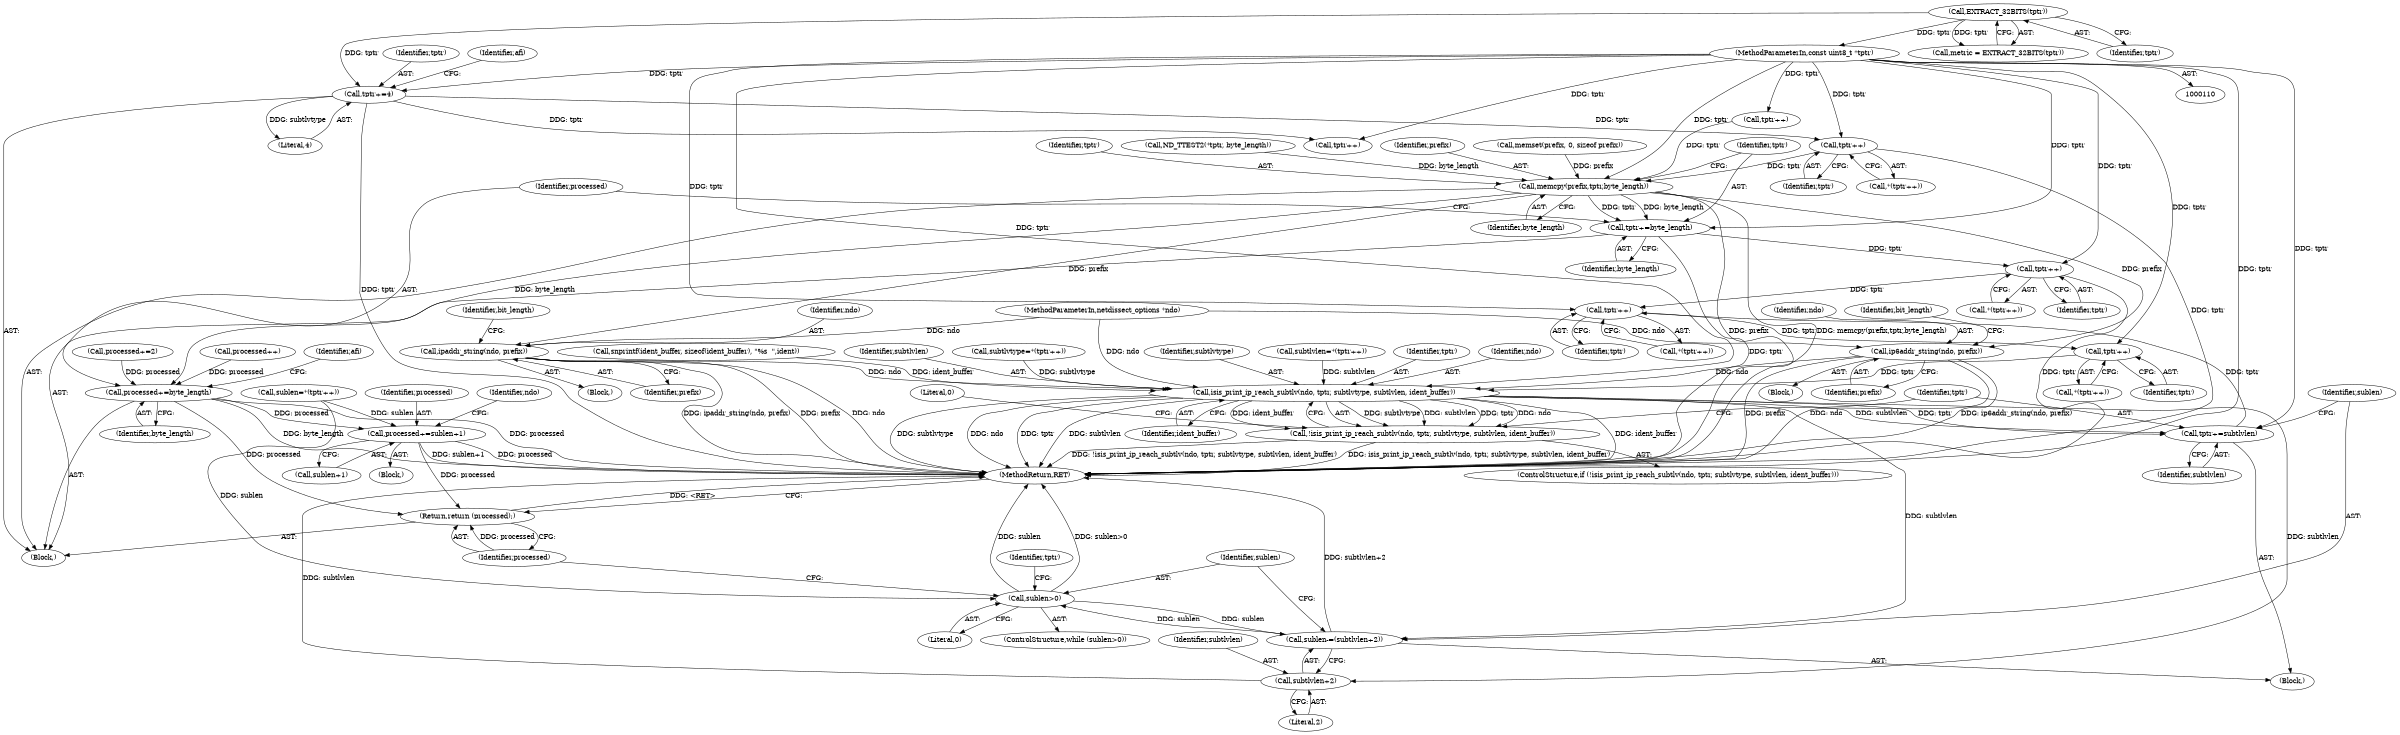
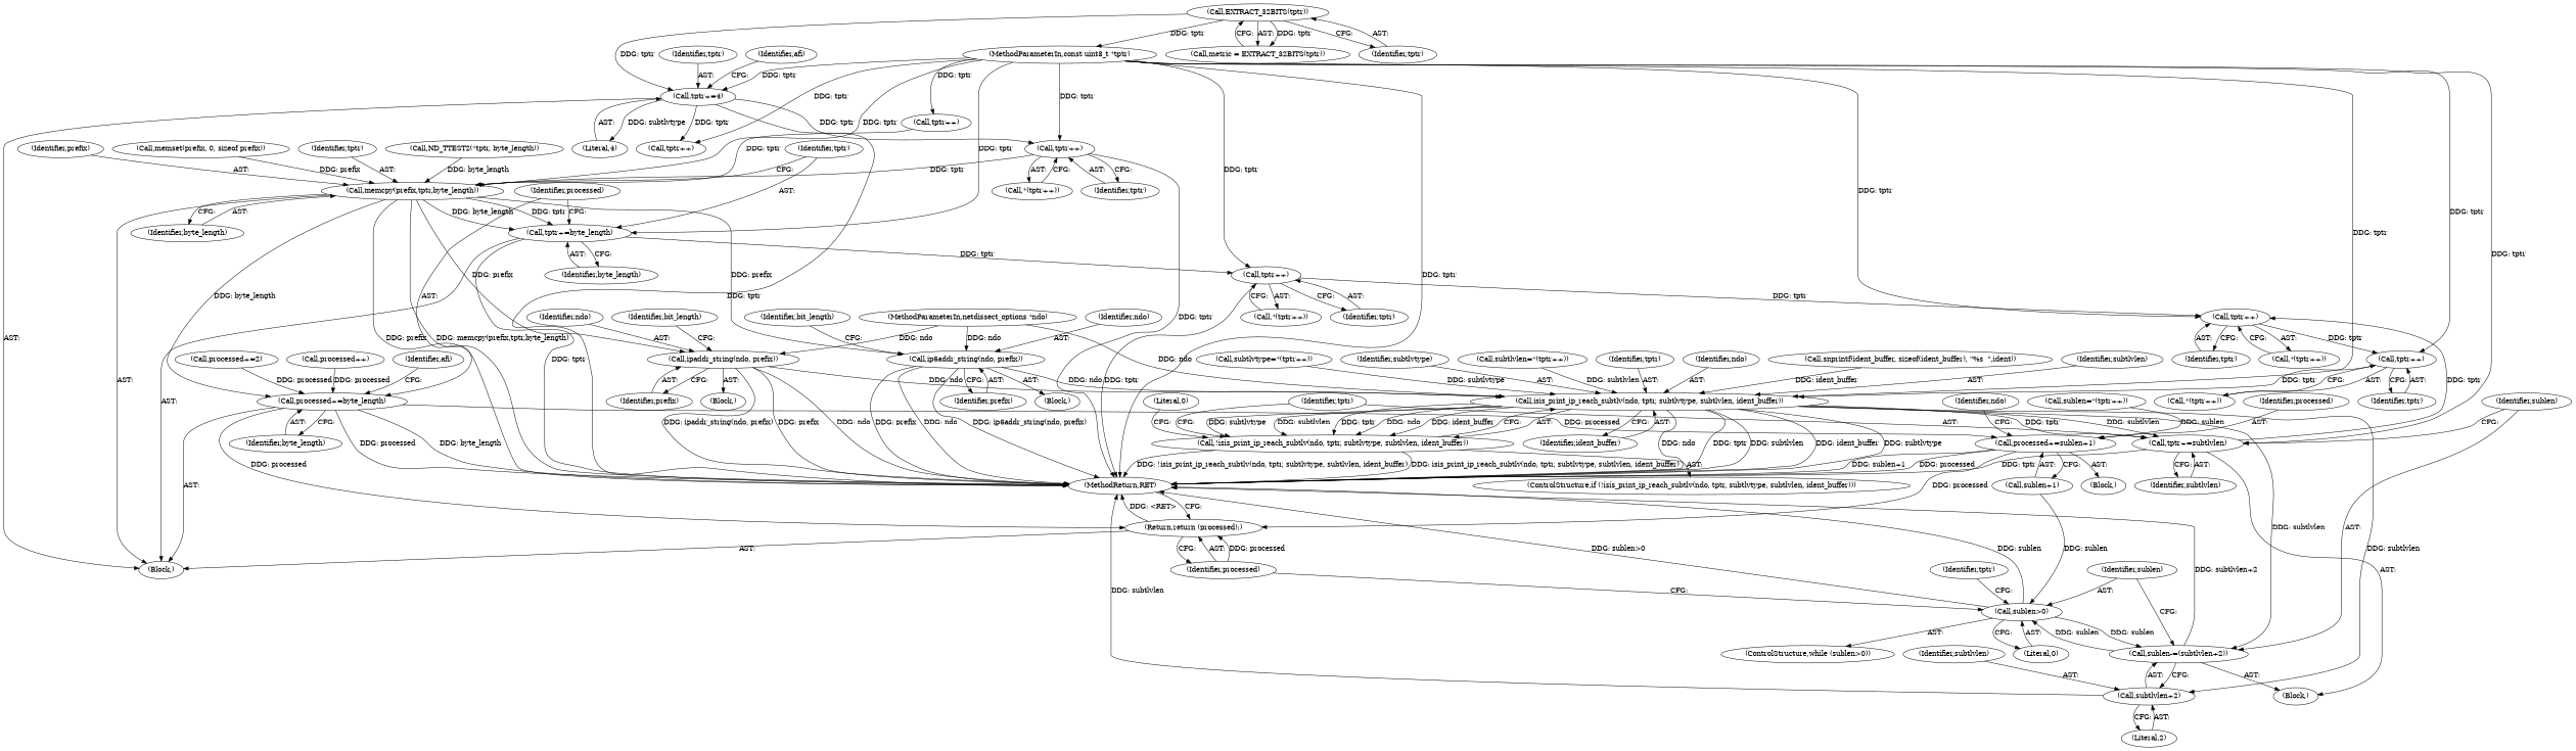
  digraph {
    n1 [label="(Call,tptr++)"]
    n2 [label="(Call,memcpy(prefix,tptr,byte_length))"]
    n3 [label="(MethodReturn,RET)"]
    n4 [label="(Identifier,tptr)"]
    n5 [label="(Call,*(tptr++))"]
    n6 [label="(Block,)"]
    n7 [label="(Call,tptr+=byte_length)"]
    n8 [label="(Call,processed+=byte_length)"]
    n9 [label="(Call,ipaddr_string(ndo, prefix))"]
    n10 [label="(Call,ip6addr_string(ndo, prefix))"]
    n11 [label="(Identifier,byte_length)"]
    n12 [label="(Return,return (processed);)"]
    n13 [label="(Call,tptr+=4)"]
    n14 [label="(Literal,4)"]
    n15 [label="(Call,tptr++)"]
    n16 [label="(Call,EXTRACT_32BITS(tptr))"]
    n17 [label="(Call,metric = EXTRACT_32BITS(tptr))"]
    n18 [label="(Identifier,tptr)"]
    n19 [label="(MethodParameterIn,const uint8_t *tptr)"]
    n20 [label="(Call,tptr++)"]
    n21 [label="(Call,tptr++)"]
    n22 [label="(Call,tptr++)"]
    n23 [label="(Call,isis_print_ip_reach_subtlv(ndo, tptr, subtlvtype, subtlvlen, ident_buffer))"]
    n24 [label="(Call,tptr+=subtlvlen)"]
    n25 [label="(Call,tptr++)"]
-   1000110
    n27 [label="(Identifier,byte_length)"]
    n28 [label="(Identifier,tptr)"]
    n29 [label="(Call,*(tptr++))"]
    n30 [label="(Identifier,tptr)"]
    n31 [label="(Call,*(tptr++))"]
    n32 [label="(Call,*(tptr++))"]
    n33 [label="(Identifier,tptr)"]
    n34 [label="(Call,!isis_print_ip_reach_subtlv(ndo, tptr, subtlvtype, subtlvlen, ident_buffer))"]
    n35 [label="(Call,sublen-=(subtlvlen+2))"]
    n36 [label="(Call,subtlvlen+2)"]
    n37 [label="(Identifier,ident_buffer)"]
    n38 [label="(Identifier,subtlvlen)"]
    n39 [label="(Block,)"]
    n40 [label="(Call,processed+=sublen+1)"]
    n41 [label="(Identifier,byte_length)"]
    n42 [label="(Block,)"]
    n43 [label="(Identifier,prefix)"]
    n44 [label="(Block,)"]
    n45 [label="(Identifier,prefix)"]
    n46 [label="(ControlStructure,if (!isis_print_ip_reach_subtlv(ndo, tptr, subtlvtype, subtlvlen, ident_buffer)))"]
    n47 [label="(Call,sublen>0)"]
    n48 [label="(Literal,2)"]
    n49 [label="(Literal,0)"]
    n50 [label="(ControlStructure,while (sublen>0))"]
    n51 [label="(Block,)"]
    n52 [label="(Call,sublen+1)"]
    n53 [label="(Identifier,processed)"]
    n54 [label="(Call,memset(prefix, 0, sizeof prefix))"]
    n55 [label="(Identifier,ndo)"]
    n56 [label="(Identifier,tptr)"]
    n57 [label="(Identifier,subtlvtype)"]
    n58 [label="(Identifier,tptr)"]
    n59 [label="(Identifier,processed)"]
    n60 [label="(MethodParameterIn,netdissect_options *ndo)"]
    n61 [label="(Literal,0)"]
    n62 [label="(Call,subtlvlen=*(tptr++))"]
    n63 [label="(Call,processed++)"]
    n64 [label="(Identifier,tptr)"]
    n65 [label="(Identifier,afi)"]
    n66 [label="(Identifier,tptr)"]
    n67 [label="(Identifier,bit_length)"]
    n68 [label="(Call,ND_TTEST2(*tptr, byte_length))"]
    n69 [label="(Identifier,prefix)"]
    n70 [label="(Identifier,processed)"]
    n71 [label="(Call,processed+=2)"]
    n72 [label="(Identifier,tptr)"]
    n73 [label="(Identifier,ndo)"]
    n74 [label="(Identifier,ndo)"]
    n75 [label="(Identifier,ndo)"]
    n76 [label="(Identifier,afi)"]
    n77 [label="(Identifier,bit_length)"]
    n78 [label="(Identifier,tptr)"]
    n79 [label="(Call,sublen=*(tptr++))"]
    n80 [label="(Identifier,sublen)"]
    n81 [label="(Call,snprintf(ident_buffer, sizeof(ident_buffer), \"%s  \",ident))"]
    n82 [label="(Identifier,subtlvlen)"]
    n83 [label="(Identifier,subtlvlen)"]
    n84 [label="(Call,subtlvtype=*(tptr++))"]
    n85 [label="(Identifier,sublen)"]
    n1 -> n2 [label="DDG: tptr"]
    n1 -> n3 [label="DDG: tptr"]
    n1 -> n4 [label="CFG: "]
    n1 -> n5 [label="AST: "]
    n2 -> n3 [label="DDG: prefix"]
    n2 -> n3 [label="DDG: memcpy(prefix,tptr,byte_length)"]
    n2 -> n6 [label="AST: "]
    n2 -> n7 [label="DDG: byte_length"]
    n2 -> n7 [label="DDG: tptr"]
    n2 -> n8 [label="DDG: byte_length"]
    n2 -> n9 [label="DDG: prefix"]
    n2 -> n10 [label="DDG: prefix"]
    n2 -> n11 [label="CFG: "]
    n3 -> n12 [label="CFG: "]
    n4 -> n1 [label="AST: "]
    n5 -> n1 [label="CFG: "]
    n7 -> n3 [label="DDG: tptr"]
    n7 -> n6 [label="AST: "]
    n7 -> n20 [label="DDG: tptr"]
    n7 -> n27 [label="CFG: "]
    n8 -> n3 [label="DDG: byte_length"]
    n8 -> n3 [label="DDG: processed"]
    n8 -> n6 [label="AST: "]
    n8 -> n12 [label="DDG: processed"]
    n8 -> n40 [label="DDG: processed"]
    n8 -> n41 [label="CFG: "]
    n9 -> n3 [label="DDG: prefix"]
    n9 -> n3 [label="DDG: ndo"]
    n9 -> n3 [label="DDG: ipaddr_string(ndo, prefix)"]
    n9 -> n23 [label="DDG: ndo"]
    n9 -> n42 [label="AST: "]
    n9 -> n43 [label="CFG: "]
    n10 -> n3 [label="DDG: prefix"]
    n10 -> n3 [label="DDG: ndo"]
    n10 -> n3 [label="DDG: ip6addr_string(ndo, prefix)"]
    n10 -> n23 [label="DDG: ndo"]
    n10 -> n44 [label="AST: "]
    n10 -> n45 [label="CFG: "]
    n11 -> n2 [label="AST: "]
    n12 -> n3 [label="DDG: <RET>"]
    n12 -> n6 [label="AST: "]
    n12 -> n53 [label="CFG: "]
    n13 -> n1 [label="DDG: tptr"]
    n13 -> n3 [label="DDG: tptr"]
    n13 -> n6 [label="AST: "]
    n13 -> n14 [label="DDG: subtlvtype"]
    n13 -> n15 [label="DDG: tptr"]
    n14 -> n13 [label="AST: "]
    n16 -> n13 [label="DDG: tptr"]
    n16 -> n17 [label="AST: "]
    n16 -> n17 [label="DDG: tptr"]
    n16 -> n18 [label="CFG: "]
    n16 -> n19 [label="DDG: tptr"]
    n17 -> n16 [label="CFG: "]
    n18 -> n16 [label="AST: "]
    n19 -> n1 [label="DDG: tptr"]
    n19 -> n2 [label="DDG: tptr"]
    n19 -> n3 [label="DDG: tptr"]
    n19 -> n7 [label="DDG: tptr"]
    n19 -> n13 [label="DDG: tptr"]
    n19 -> n15 [label="DDG: tptr"]
    n19 -> n20 [label="DDG: tptr"]
    n19 -> n21 [label="DDG: tptr"]
    n19 -> n22 [label="DDG: tptr"]
    n19 -> n23 [label="DDG: tptr"]
    n19 -> n24 [label="DDG: tptr"]
    n19 -> n25 [label="DDG: tptr"]
-   n19 -> 1000110 [label="AST: "]
    n20 -> n3 [label="DDG: tptr"]
    n20 -> n21 [label="DDG: tptr"]
    n20 -> n28 [label="CFG: "]
    n20 -> n29 [label="AST: "]
    n21 -> n22 [label="DDG: tptr"]
    n21 -> n30 [label="CFG: "]
    n21 -> n31 [label="AST: "]
    n22 -> n23 [label="DDG: tptr"]
    n22 -> n32 [label="AST: "]
    n22 -> n33 [label="CFG: "]
    n23 -> n3 [label="DDG: ident_buffer"]
    n23 -> n3 [label="DDG: subtlvtype"]
    n23 -> n3 [label="DDG: ndo"]
    n23 -> n3 [label="DDG: tptr"]
    n23 -> n3 [label="DDG: subtlvlen"]
    n23 -> n24 [label="DDG: subtlvlen"]
    n23 -> n24 [label="DDG: tptr"]
    n23 -> n34 [label="AST: "]
    n23 -> n34 [label="DDG: subtlvtype"]
    n23 -> n34 [label="DDG: subtlvlen"]
    n23 -> n34 [label="DDG: tptr"]
    n23 -> n34 [label="DDG: ndo"]
    n23 -> n34 [label="DDG: ident_buffer"]
    n23 -> n35 [label="DDG: subtlvlen"]
    n23 -> n36 [label="DDG: subtlvlen"]
    n23 -> n37 [label="CFG: "]
+   n24 -> n3 [label="DDG: tptr"]
    n24 -> n21 [label="DDG: tptr"]
    n24 -> n38 [label="CFG: "]
    n24 -> n39 [label="AST: "]
    n25 -> n2 [label="DDG: tptr"]
    n27 -> n7 [label="AST: "]
    n28 -> n20 [label="AST: "]
    n29 -> n20 [label="CFG: "]
    n30 -> n21 [label="AST: "]
    n31 -> n21 [label="CFG: "]
    n32 -> n22 [label="CFG: "]
    n33 -> n22 [label="AST: "]
    n34 -> n3 [label="DDG: !isis_print_ip_reach_subtlv(ndo, tptr, subtlvtype, subtlvlen, ident_buffer)"]
    n34 -> n3 [label="DDG: isis_print_ip_reach_subtlv(ndo, tptr, subtlvtype, subtlvlen, ident_buffer)"]
    n34 -> n23 [label="CFG: "]
    n34 -> n46 [label="AST: "]
    n35 -> n3 [label="DDG: subtlvlen+2"]
    n35 -> n36 [label="CFG: "]
    n35 -> n39 [label="AST: "]
    n35 -> n47 [label="DDG: sublen"]
    n36 -> n3 [label="DDG: subtlvlen"]
    n36 -> n35 [label="AST: "]
    n36 -> n48 [label="CFG: "]
    n37 -> n23 [label="AST: "]
    n38 -> n24 [label="AST: "]
    n40 -> n3 [label="DDG: processed"]
    n40 -> n3 [label="DDG: sublen+1"]
    n40 -> n12 [label="DDG: processed"]
    n40 -> n51 [label="AST: "]
    n40 -> n52 [label="CFG: "]
    n41 -> n8 [label="AST: "]
    n43 -> n9 [label="AST: "]
    n45 -> n10 [label="AST: "]
    n47 -> n3 [label="DDG: sublen>0"]
    n47 -> n3 [label="DDG: sublen"]
    n47 -> n35 [label="DDG: sublen"]
    n47 -> n49 [label="CFG: "]
    n47 -> n50 [label="AST: "]
    n48 -> n36 [label="AST: "]
    n49 -> n47 [label="AST: "]
    n52 -> n40 [label="AST: "]
    n53 -> n12 [label="AST: "]
    n53 -> n12 [label="DDG: processed"]
    n53 -> n47 [label="CFG: "]
    n54 -> n2 [label="DDG: prefix"]
    n55 -> n9 [label="AST: "]
    n56 -> n13 [label="AST: "]
    n57 -> n23 [label="AST: "]
    n58 -> n2 [label="AST: "]
    n59 -> n7 [label="CFG: "]
    n59 -> n8 [label="AST: "]
    n60 -> n9 [label="DDG: ndo"]
    n60 -> n10 [label="DDG: ndo"]
    n60 -> n23 [label="DDG: ndo"]
    n61 -> n34 [label="CFG: "]
    n62 -> n23 [label="DDG: subtlvlen"]
    n63 -> n8 [label="DDG: processed"]
    n64 -> n23 [label="AST: "]
    n65 -> n8 [label="CFG: "]
    n66 -> n24 [label="AST: "]
    n66 -> n34 [label="CFG: "]
    n67 -> n9 [label="CFG: "]
    n68 -> n2 [label="DDG: byte_length"]
    n69 -> n2 [label="AST: "]
    n70 -> n40 [label="AST: "]
    n71 -> n8 [label="DDG: processed"]
    n72 -> n2 [label="CFG: "]
    n72 -> n7 [label="AST: "]
    n73 -> n23 [label="AST: "]
    n74 -> n40 [label="CFG: "]
    n75 -> n10 [label="AST: "]
    n76 -> n13 [label="CFG: "]
    n77 -> n10 [label="CFG: "]
    n78 -> n47 [label="CFG: "]
    n79 -> n40 [label="DDG: sublen"]
-   n79 -> n47 [label="DDG: sublen"]
+   n52 -> n47 [label="DDG: sublen"]
    n80 -> n35 [label="CFG: "]
    n80 -> n47 [label="AST: "]
    n81 -> n23 [label="DDG: ident_buffer"]
    n82 -> n36 [label="AST: "]
    n83 -> n23 [label="AST: "]
    n84 -> n23 [label="DDG: subtlvtype"]
    n85 -> n24 [label="CFG: "]
    n85 -> n35 [label="AST: "]
  }
